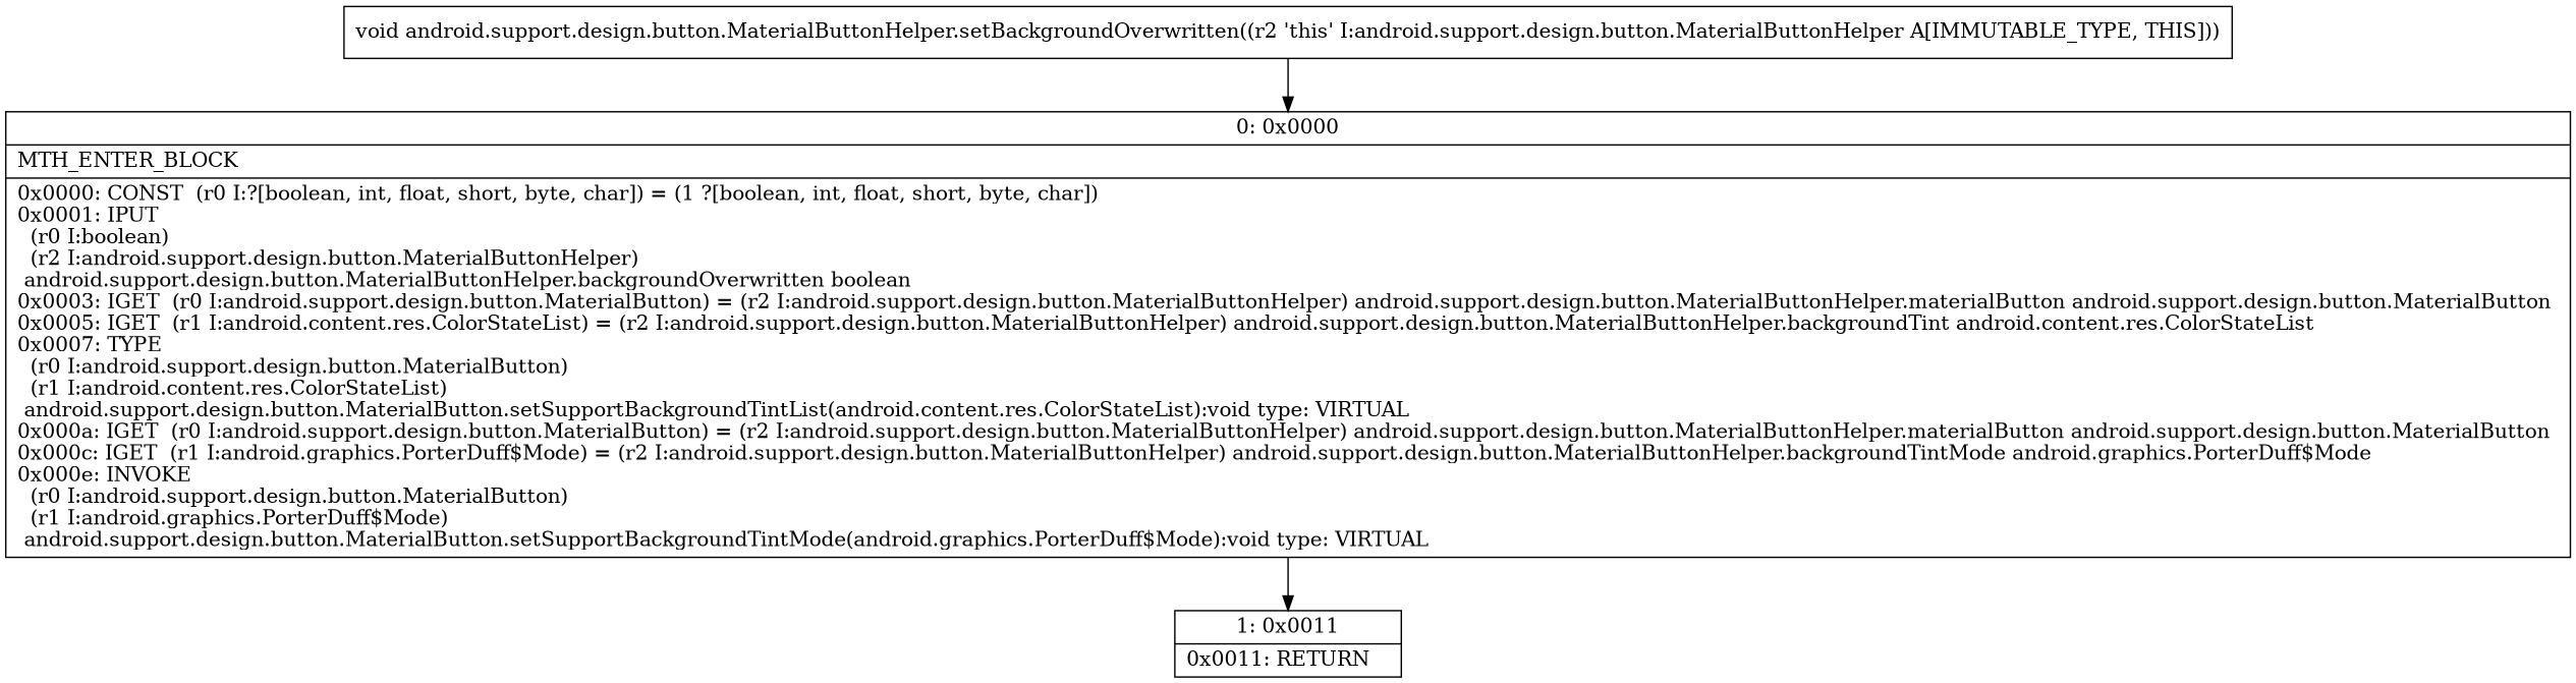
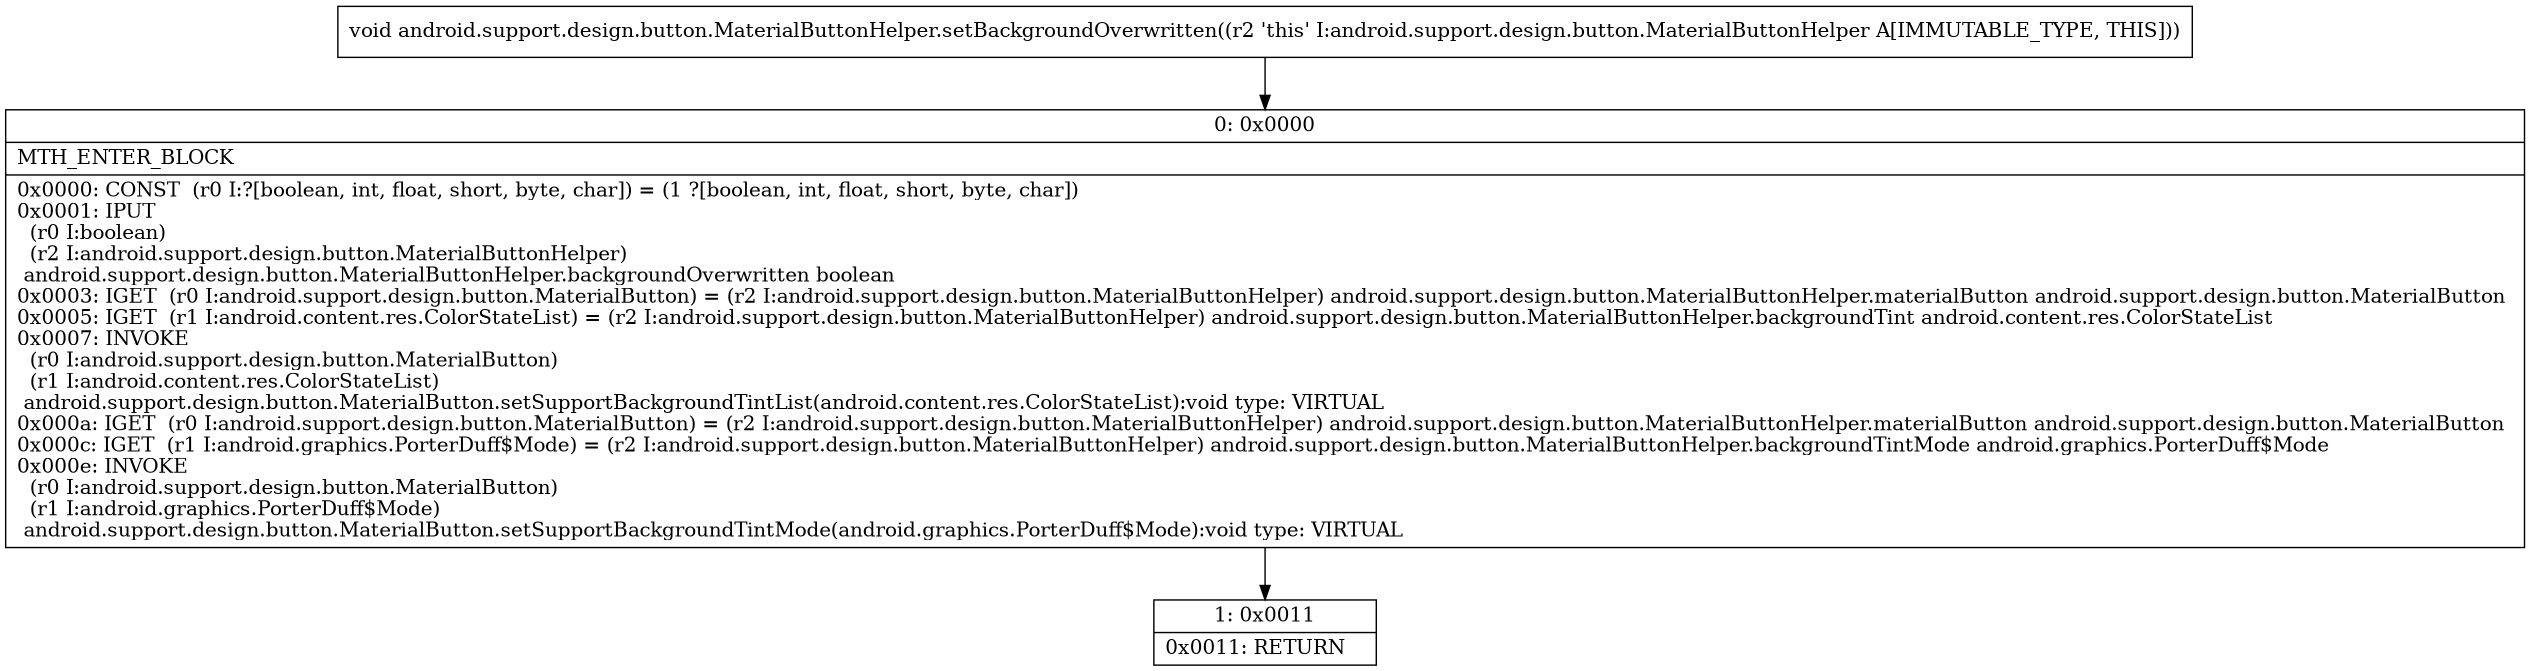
  digraph {
    node [shape=record]
-   n1 [label="{0\:\ 0x0000|MTH_ENTER_BLOCK\l|0x0000: CONST  (r0 I:?[boolean, int, float, short, byte, char]) = (1 ?[boolean, int, float, short, byte, char]) \l0x0001: IPUT  \l  (r0 I:boolean)\l  (r2 I:android.support.design.button.MaterialButtonHelper)\l android.support.design.button.MaterialButtonHelper.backgroundOverwritten boolean \l0x0003: IGET  (r0 I:android.support.design.button.MaterialButton) = (r2 I:android.support.design.button.MaterialButtonHelper) android.support.design.button.MaterialButtonHelper.materialButton android.support.design.button.MaterialButton \l0x0005: IGET  (r1 I:android.content.res.ColorStateList) = (r2 I:android.support.design.button.MaterialButtonHelper) android.support.design.button.MaterialButtonHelper.backgroundTint android.content.res.ColorStateList \l0x0007: TYPE  \l  (r0 I:android.support.design.button.MaterialButton)\l  (r1 I:android.content.res.ColorStateList)\l android.support.design.button.MaterialButton.setSupportBackgroundTintList(android.content.res.ColorStateList):void type: VIRTUAL \l0x000a: IGET  (r0 I:android.support.design.button.MaterialButton) = (r2 I:android.support.design.button.MaterialButtonHelper) android.support.design.button.MaterialButtonHelper.materialButton android.support.design.button.MaterialButton \l0x000c: IGET  (r1 I:android.graphics.PorterDuff$Mode) = (r2 I:android.support.design.button.MaterialButtonHelper) android.support.design.button.MaterialButtonHelper.backgroundTintMode android.graphics.PorterDuff$Mode \l0x000e: INVOKE  \l  (r0 I:android.support.design.button.MaterialButton)\l  (r1 I:android.graphics.PorterDuff$Mode)\l android.support.design.button.MaterialButton.setSupportBackgroundTintMode(android.graphics.PorterDuff$Mode):void type: VIRTUAL \l}"]
+   n1 [label="{0\:\ 0x0000|MTH_ENTER_BLOCK\l|0x0000: CONST  (r0 I:?[boolean, int, float, short, byte, char]) = (1 ?[boolean, int, float, short, byte, char]) \l0x0001: IPUT  \l  (r0 I:boolean)\l  (r2 I:android.support.design.button.MaterialButtonHelper)\l android.support.design.button.MaterialButtonHelper.backgroundOverwritten boolean \l0x0003: IGET  (r0 I:android.support.design.button.MaterialButton) = (r2 I:android.support.design.button.MaterialButtonHelper) android.support.design.button.MaterialButtonHelper.materialButton android.support.design.button.MaterialButton \l0x0005: IGET  (r1 I:android.content.res.ColorStateList) = (r2 I:android.support.design.button.MaterialButtonHelper) android.support.design.button.MaterialButtonHelper.backgroundTint android.content.res.ColorStateList \l0x0007: INVOKE  \l  (r0 I:android.support.design.button.MaterialButton)\l  (r1 I:android.content.res.ColorStateList)\l android.support.design.button.MaterialButton.setSupportBackgroundTintList(android.content.res.ColorStateList):void type: VIRTUAL \l0x000a: IGET  (r0 I:android.support.design.button.MaterialButton) = (r2 I:android.support.design.button.MaterialButtonHelper) android.support.design.button.MaterialButtonHelper.materialButton android.support.design.button.MaterialButton \l0x000c: IGET  (r1 I:android.graphics.PorterDuff$Mode) = (r2 I:android.support.design.button.MaterialButtonHelper) android.support.design.button.MaterialButtonHelper.backgroundTintMode android.graphics.PorterDuff$Mode \l0x000e: INVOKE  \l  (r0 I:android.support.design.button.MaterialButton)\l  (r1 I:android.graphics.PorterDuff$Mode)\l android.support.design.button.MaterialButton.setSupportBackgroundTintMode(android.graphics.PorterDuff$Mode):void type: VIRTUAL \l}"]
    n2 [label="{1\:\ 0x0011|0x0011: RETURN   \l}"]
    n3 [label="{void android.support.design.button.MaterialButtonHelper.setBackgroundOverwritten((r2 'this' I:android.support.design.button.MaterialButtonHelper A[IMMUTABLE_TYPE, THIS])) }"]
    n1 -> n2
    n3 -> n1
  }
